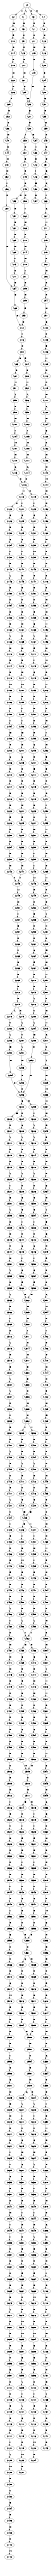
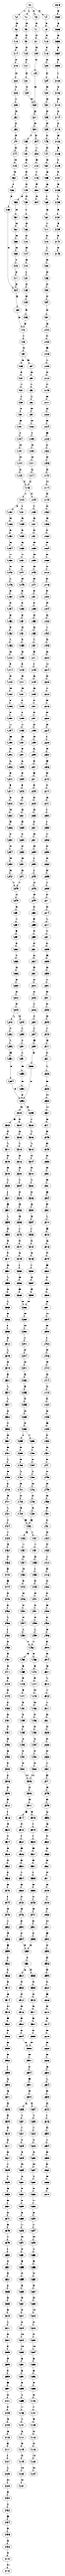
  strict digraph {
    S0
    S1
    S2
    S3
    S4
    S5
    S6
    S7
    S8
    S9
    S10
    S11
    S12
    S13
    S14
    S15
    S16
    S17
    S18
    S19
    S20
    S21
    S22
    S23
    S24
    S25
    S26
    S27
    S28
    S29
    S30
    S31
    S32
    S33
    S34
    S35
    S36
    S37
    S38
    S39
    S40
    S41
    S42
    S43
    S44
    S45
    S46
    S47
    S48
    S49
    S50
    S51
    S52
    S53
    S58
    S54
    S55
    S56
    S57
    S59
    S60
    S61
    S62
    S63
    S64
    S65
    S66
    S67
    S68
    S69
    S70
    S71
    S72
    S73
    S74
    S75
    S76
    S77
    S78
    S79
    S80
    S81
    S82
    S83
    S84
    S85
    S86
    S87
    S88
    S89
    S90
    S91
    S92
    S93
    S94
    S95
    S96
    S97
    S98
    S99
    S100
    S101
    S102
    S103
    S104
    S105
    S106
    S107
    S108
    S109
    S110
    S111
    S112
    S113
    S114
    S115
    S116
    S117
    S118
    S119
    S120
    S121
    S122
    S123
    S124
    S125
    S126
    S127
    S128
    S129
    S130
    S131
    S132
    S133
    S134
    S135
    S136
    S137
    S138
    S139
    S140
    S141
    S142
    S143
    S144
    S145
    S146
    S147
    S148
    S149
    S150
    S151
    S152
    S153
    S154
    S155
    S156
    S157
    S158
    S159
    S160
    S161
    S162
    S163
    S164
    S165
    S166
    S167
    S168
    S169
    S170
    S171
    S172
    S173
    S174
    S175
    S176
    S177
    S178
    S179
    S180
    S181
    S182
    S183
    S184
    S185
    S186
    S187
    S188
    S189
    S190
    S191
    S192
    S193
    S194
    S195
    S196
    S197
    S198
    S199
    S200
    S201
    S202
    S203
    S204
    S205
    S206
    S207
    S208
    S209
    S210
    S211
    S212
    S213
    S214
    S215
    S216
    S217
    S218
    S219
    S220
    S221
    S222
    S223
    S224
    S225
    S226
    S227
    S228
    S229
    S230
    S231
    S232
    S233
    S234
    S235
    S236
    S237
    S238
    S239
    S240
    S241
    S242
    S243
    S244
    S245
    S246
    S247
    S248
    S249
    S250
    S251
    S252
    S253
    S254
    S255
    S256
    S257
    S258
    S259
    S260
    S261
    S262
    S263
    S264
    S265
    S266
    S267
    S268
    S269
    S270
    S271
    S272
    S273
    S274
    S275
    S276
    S277
    S278
    S279
    S280
    S281
    S282
    S283
    S284
    S285
    S286
    S287
    S288
    S289
    S290
    S291
    S292
    S293
    S294
    S295
    S296
    S297
    S298
    S299
    S300
    S301
    S302
    S303
    S304
    S305
    S306
    S307
    S308
    S309
    S310
    S311
    S312
    S313
    S314
    S315
    S316
    S317
    S318
    S319
    S320
    S321
    S322
    S323
    S324
    S325
    S326
    S327
    S328
    S329
    S330
    S331
    S332
    S333
    S334
    S335
    S336
    S337
    S338
    S339
    S340
    S341
    S342
    S343
    S344
    S345
    S346
    S347
    S348
    S349
    S350
    S351
    S352
    S353
    S354
    S355
    S356
    S357
    S358
    S359
    S360
    S361
    S362
    S363
    S364
    S365
    S366
    S367
    S368
    S369
    S370
    S371
    S372
    S373
    S374
    S375
    S376
    S377
    S378
    S379
    S380
    S381
    S382
    S383
    S384
    S385
    S386
    S387
    S388
    S389
    S390
    S391
    S392
    S393
    S394
    S395
    S396
    S397
    S398
    S399
    S400
    S401
    S402
    S403
    S404
    S405
    S406
    S407
    S408
    S409
    S410
    S411
    S412
    S413
    S414
    S415
    S416
    S417
    S418
    S419
    S420
    S421
    S422
    S423
    S424
    S425
    S426
    S427
    S428
    S429
    S430
    S431
    S432
    S433
    S434
    S435
    S436
    S437
    S438
    S439
    S440
    S441
    S442
    S443
    S444
    S445
    S446
    S447
    S448
    S449
    S450
    S451
    S452
    S453
    S454
    S455
    S456
    S457
    S458
    S459
    S460
    S461
    S462
    S463
    S464
    S465
    S466
    S467
    S468
    S469
    S470
    S471
    S472
    S473
    S474
    S475
    S476
    S477
    S478
    S479
    S480
    S481
    S482
    S483
    S484
    S485
    S486
    S487
    S488
    S489
    S490
    S491
    S492
    S493
    S494
    S495
    S496
    S497
    S498
    S499
    S500
    S501
    S502
    S503
    S504
    S505
    S506
    S507
    S508
    S509
    S510
    S511
    S512
    S513
    S514
    S515
    S516
    S517
    S518
    S519
    S520
    S521
    S522
    S523
    S524
    S525
    S526
    S527
    S528
    S529
    S530
    S531
    S532
    S533
    S534
    S535
    S536
    S537
    S538
    S539
    S540
    S541
    S542
    S543
    S544
    S545
    S546
    S547
    S548
    S549
    S550
    S551
    S552
    S553
    S554
    S555
    S556
    S557
    S558
    S559
    S560
    S561
    S562
    S563
    S564
    S565
    S566
    S567
    S568
    S569
    S570
    S571
    S572
    S573
    S574
    S575
    S576
    S577
    S578
    S579
    S580
    S581
    S582
    S583
    S584
    S585
    S586
    S587
    S588
    S589
    S590
    S591
    S592
    S593
    S594
    S595
    S596
    S597
    S598
    S599
    S600
    S601
    S602
    S603
    S604
    S605
    S606
    S607
    S608
    S609
    S610
    S611
    S612
    S613
    S614
    S615
    S616
    S617
    S618
    S619
    S620
    S621
    S622
    S623
    S624
    S625
    S626
    S627
    S628
    S629
    S630
    S631
    S632
    S633
    S634
    S635
    S636
    S637
    S638
    S639
    S640
    S641
    S642
    S643
    S644
    S645
    S646
    S647
    S648
    S649
    S650
    S651
    S652
    S653
    S654
    S655
    S656
    S657
    S658
    S659
    S660
    S661
    S662
    S663
    S664
    S665
    S666
    S667
    S668
    S669
    S670
    S671
    S672
    S673
-   S674
    S675
    S676
    S677
    S678
    S679
    S680
    S681
    S682
    S683
    S684
    S685
    S686
    S687
    S688
    S689
    S690
    S691
    S692
    S693
    S694
    S695
    S696
    S697
    S698
    S699
    S700
    S701
    S702
    S703
    S704
    S705
    S706
    S707
    S708
    S709
    S710
    S711
    S712
    S713
    S714
    S715
    S716
    S717
    S718
    S719
    S720
    S721
    S722
    S723
    S724
    S725
    S726
    S727
    S728
    S729
    S730
    S731
    S732
    S733
    S734
    S735
    S736
    S737
    S738
    S739
    S740
    S741
    S742
    S743
    S0 -> S1 [label=S]
    S0 -> S2 [label=V]
    S0 -> S3 [label=L]
    S0 -> S4 [label=A]
    S1 -> S5 [label=N]
    S2 -> S6 [label=N]
    S3 -> S7 [label=A]
    S4 -> S8 [label=L]
    S5 -> S9 [label=L]
    S6 -> S10 [label=E]
    S7 -> S11 [label=L]
    S8 -> S12 [label=T]
    S9 -> S13 [label=A]
    S10 -> S14 [label=Q]
    S11 -> S15 [label=N]
    S12 -> S16 [label=L]
    S13 -> S17 [label=L]
    S14 -> S18 [label=E]
    S15 -> S19 [label=L]
    S16 -> S20 [label=T]
    S17 -> S21 [label=N]
    S18 -> S22 [label=K]
    S19 -> S23 [label=N]
    S20 -> S24 [label=P]
    S21 -> S25 [label=L]
    S22 -> S26 [label=Y]
    S23 -> S27 [label=E]
    S24 -> S28 [label=N]
    S25 -> S23 [label=N]
    S26 -> S29 [label=I]
    S27 -> S30 [label=Q]
    S28 -> S31 [label=G]
    S29 -> S32 [label=N]
    S30 -> S33 [label=I]
    S30 -> S34 [label=R]
    S31 -> S35 [label=D]
    S32 -> S36 [label=L]
    S33 -> S37 [label=T]
    S34 -> S38 [label=V]
    S35 -> S39 [label=N]
    S36 -> S40 [label=N]
    S37 -> S41 [label=F]
    S38 -> S42 [label=F]
    S39 -> S43 [label=L]
    S40 -> S44 [label=K]
    S41 -> S45 [label=P]
    S42 -> S46 [label=I]
    S43 -> S47 [label=D]
    S44 -> S48 [label=K]
    S45 -> S49 [label=T]
    S46 -> S50 [label=E]
    S47 -> S51 [label=Q]
    S48 -> S52 [label=N]
    S49 -> S53 [label=L]
    S49 -> S58 [label=A]
    S50 -> S54 [label=D]
    S51 -> S55 [label=G]
    S52 -> S56 [label=I]
    S53 -> S57 [label=K]
    S58 -> S62 [label=I]
    S55 -> S59 [label=G]
    S56 -> S60 [label=T]
    S57 -> S61 [label=K]
    S59 -> S63 [label=I]
    S60 -> S64 [label=R]
    S61 -> S65 [label=K]
    S62 -> S66 [label=K]
    S63 -> S67 [label=G]
    S64 -> S68 [label=E]
    S65 -> S69 [label=N]
    S66 -> S70 [label=L]
    S67 -> S71 [label=V]
    S68 -> S72 [label=D]
    S69 -> S73 [label=I]
    S70 -> S74 [label=N]
    S71 -> S75 [label=L]
    S72 -> S76 [label=I]
    S73 -> S77 [label=T]
    S74 -> S78 [label=N]
    S75 -> S79 [label=S]
    S76 -> S80 [label=T]
    S77 -> S64 [label=R]
    S78 -> S81 [label=I]
    S79 -> S82 [label=F]
    S80 -> S83 [label=D]
    S80 -> S84 [label=E]
    S81 -> S85 [label=T]
    S82 -> S86 [label=K]
    S83 -> S87 [label=P]
    S84 -> S88 [label=P]
    S85 -> S89 [label=R]
    S86 -> S90 [label=T]
    S87 -> S91 [label=V]
    S88 -> S92 [label=V]
    S89 -> S93 [label=E]
    S90 -> S94 [label=T]
    S91 -> S95 [label=S]
    S92 -> S96 [label=S]
    S93 -> S72 [label=D]
    S94 -> S97 [label=K]
    S95 -> S98 [label=L]
    S96 -> S99 [label=H]
    S97 -> S100 [label=G]
    S98 -> S101 [label=N]
    S99 -> S102 [label=N]
    S100 -> S103 [label=L]
    S101 -> S104 [label=I]
    S102 -> S105 [label=I]
    S103 -> S106 [label=E]
    S104 -> S107 [label=M]
    S105 -> S108 [label=M]
    S106 -> S109 [label=V]
    S107 -> S110 [label=K]
    S108 -> S111 [label=K]
    S109 -> S112 [label=A]
    S110 -> S113 [label=C]
    S111 -> S114 [label=C]
    S112 -> S115 [label=Y]
    S113 -> S116 [label=L]
    S114 -> S116 [label=L]
    S115 -> S117 [label=N]
    S116 -> S118 [label=V]
    S116 -> S119 [label=L]
    S117 -> S120 [label=C]
    S118 -> S121 [label=I]
    S118 -> S122 [label=L]
    S119 -> S123 [label=I]
    S120 -> S124 [label=N]
    S121 -> S125 [label=G]
    S122 -> S126 [label=G]
    S123 -> S127 [label=G]
    S124 -> S128 [label=E]
    S125 -> S129 [label=D]
    S126 -> S130 [label=D]
    S127 -> S131 [label=D]
    S128 -> S132 [label=L]
    S129 -> S133 [label=G]
    S130 -> S134 [label=G]
    S131 -> S135 [label=K]
    S132 -> S136 [label=K]
    S133 -> S137 [label=V]
    S134 -> S138 [label=V]
    S135 -> S139 [label=M]
    S136 -> S140 [label=K]
    S137 -> S141 [label=A]
    S138 -> S142 [label=A]
    S139 -> S143 [label=K]
    S140 -> S144 [label=M]
    S141 -> S145 [label=N]
    S142 -> S146 [label=S]
    S143 -> S147 [label=Q]
    S144 -> S148 [label=N]
    S145 -> S149 [label=F]
    S146 -> S150 [label=F]
    S147 -> S151 [label=F]
    S148 -> S152 [label=A]
    S149 -> S153 [label=L]
    S150 -> S154 [label=L]
    S151 -> S155 [label=L]
    S152 -> S156 [label=G]
    S153 -> S157 [label=D]
    S154 -> S158 [label=D]
    S155 -> S159 [label=Q]
    S156 -> S160 [label=L]
    S157 -> S161 [label=N]
    S158 -> S162 [label=D]
    S159 -> S163 [label=G]
    S160 -> S164 [label=K]
    S161 -> S165 [label=T]
    S162 -> S166 [label=S]
    S163 -> S167 [label=S]
    S164 -> S168 [label=P]
    S165 -> S169 [label=N]
    S166 -> S170 [label=N]
    S167 -> S171 [label=E]
    S168 -> S172 [label=Y]
    S169 -> S173 [label=P]
    S170 -> S174 [label=P]
    S171 -> S175 [label=I]
    S172 -> S176 [label=P]
    S173 -> S177 [label=N]
    S174 -> S178 [label=D]
    S175 -> S179 [label=G]
    S176 -> S180 [label=P]
    S177 -> S181 [label=M]
    S178 -> S182 [label=M]
    S179 -> S183 [label=K]
    S180 -> S184 [label=K]
    S181 -> S185 [label=P]
    S182 -> S186 [label=P]
    S183 -> S187 [label=L]
    S184 -> S188 [label=N]
    S185 -> S189 [label=I]
    S186 -> S190 [label=L]
    S187 -> S191 [label=R]
    S188 -> S192 [label=V]
    S189 -> S193 [label=V]
    S190 -> S194 [label=V]
    S191 -> S195 [label=A]
    S192 -> S196 [label=K]
    S193 -> S197 [label=H]
    S194 -> S198 [label=H]
    S195 -> S199 [label=K]
    S196 -> S200 [label=N]
    S197 -> S201 [label=R]
    S198 -> S202 [label=Q]
    S199 -> S203 [label=C]
    S200 -> S204 [label=W]
    S201 -> S205 [label=C]
    S202 -> S206 [label=C]
    S203 -> S207 [label=D]
    S204 -> S208 [label=D]
    S205 -> S209 [label=D]
    S206 -> S210 [label=D]
    S207 -> S211 [label=E]
    S208 -> S212 [label=V]
    S209 -> S213 [label=P]
    S210 -> S214 [label=P]
    S211 -> S215 [label=D]
    S212 -> S216 [label=R]
    S213 -> S217 [label=D]
    S214 -> S218 [label=D]
    S215 -> S219 [label=D]
    S216 -> S220 [label=T]
    S217 -> S221 [label=N]
    S218 -> S222 [label=K]
    S219 -> S223 [label=K]
    S220 -> S224 [label=K]
    S221 -> S225 [label=E]
    S222 -> S226 [label=E]
    S223 -> S227 [label=L]
    S224 -> S228 [label=I]
    S225 -> S229 [label=L]
    S226 -> S230 [label=L]
    S227 -> S231 [label=N]
    S228 -> S232 [label=K]
    S229 -> S233 [label=A]
    S230 -> S234 [label=A]
    S231 -> S235 [label=K]
    S232 -> S236 [label=E]
    S233 -> S237 [label=K]
    S234 -> S238 [label=K]
    S235 -> S239 [label=I]
    S236 -> S240 [label=F]
    S237 -> S241 [label=N]
    S238 -> S242 [label=N]
    S239 -> S243 [label=I]
    S240 -> S244 [label=L]
    S241 -> S245 [label=I]
    S242 -> S245 [label=I]
    S243 -> S246 [label=W]
    S244 -> S247 [label=Q]
    S245 -> S248 [label=W]
    S246 -> S249 [label=K]
    S247 -> S250 [label=I]
    S248 -> S251 [label=N]
    S249 -> S252 [label=T]
    S250 -> S253 [label=I]
    S251 -> S254 [label=V]
    S252 -> S255 [label=F]
    S253 -> S256 [label=V]
    S254 -> S257 [label=F]
    S255 -> S258 [label=A]
    S256 -> S259 [label=L]
    S257 -> S260 [label=A]
    S258 -> S261 [label=A]
    S259 -> S262 [label=A]
    S260 -> S263 [label=Y]
    S261 -> S264 [label=C]
    S262 -> S265 [label=D]
    S263 -> S266 [label=K]
    S264 -> S267 [label=E]
    S265 -> S268 [label=V]
    S266 -> S269 [label=E]
    S267 -> S270 [label=D]
    S268 -> S271 [label=L]
    S269 -> S272 [label=E]
    S270 -> S273 [label=D]
    S271 -> S274 [label=D]
    S272 -> S275 [label=E]
    S273 -> S276 [label=S]
    S274 -> S277 [label=S]
    S275 -> S278 [label=S]
    S275 -> S279 [label=A]
    S276 -> S280 [label=Y]
    S277 -> S281 [label=Y]
    S278 -> S282 [label=Y]
    S279 -> S283 [label=S]
    S280 -> S284 [label=S]
    S281 -> S285 [label=L]
    S282 -> S286 [label=S]
    S283 -> S287 [label=Y]
    S284 -> S288 [label=H]
    S285 -> S289 [label=H]
    S286 -> S290 [label=H]
    S287 -> S291 [label=S]
    S288 -> S292 [label=Q]
    S289 -> S293 [label=N]
    S290 -> S294 [label=Q]
    S291 -> S295 [label=H]
    S292 -> S296 [label=T]
    S293 -> S297 [label=V]
    S294 -> S296 [label=T]
    S295 -> S298 [label=Q]
    S296 -> S299 [label=D]
    S296 -> S300 [label=G]
    S297 -> S301 [label=F]
    S298 -> S296 [label=T]
    S299 -> S302 [label=V]
    S300 -> S303 [label=E]
    S300 -> S304 [label=A]
    S301 -> S305 [label=P]
    S302 -> S306 [label=S]
    S303 -> S307 [label=A]
    S304 -> S308 [label=C]
    S305 -> S309 [label=N]
    S306 -> S310 [label=S]
    S307 -> S311 [label=S]
    S308 -> S312 [label=S]
    S309 -> S313 [label=V]
    S310 -> S314 [label=Q]
    S311 -> S315 [label=A]
    S312 -> S316 [label=Q]
    S313 -> S317 [label=G]
    S314 -> S318 [label=E]
    S315 -> S319 [label=K]
    S316 -> S320 [label=Q]
    S317 -> S321 [label=L]
    S318 -> S322 [label=S]
    S319 -> S323 [label=S]
    S320 -> S324 [label=S]
    S321 -> S325 [label=S]
    S322 -> S326 [label=T]
    S323 -> S327 [label=I]
    S324 -> S328 [label=T]
    S325 -> S329 [label=N]
    S326 -> S330 [label=G]
    S327 -> S331 [label=E]
    S328 -> S332 [label=G]
    S329 -> S333 [label=M]
    S330 -> S334 [label=G]
    S331 -> S335 [label=S]
    S332 -> S336 [label=G]
    S333 -> S337 [label=W]
    S334 -> S338 [label=I]
    S335 -> S339 [label=K]
    S336 -> S340 [label=V]
    S337 -> S341 [label=N]
    S338 -> S342 [label=A]
    S339 -> S343 [label=K]
    S340 -> S344 [label=A]
    S341 -> S345 [label=R]
    S342 -> S346 [label=C]
    S343 -> S347 [label=L]
    S344 -> S348 [label=C]
    S345 -> S349 [label=F]
    S346 -> S350 [label=I]
    S347 -> S351 [label=N]
    S348 -> S352 [label=I]
    S349 -> S353 [label=T]
    S350 -> S354 [label=G]
    S351 -> S355 [label=S]
    S352 -> S356 [label=G]
    S353 -> S357 [label=R]
    S354 -> S358 [label=E]
    S355 -> S359 [label=K]
    S356 -> S360 [label=E]
    S357 -> S361 [label=E]
    S358 -> S362 [label=K]
    S359 -> S363 [label=S]
    S360 -> S362 [label=K]
    S361 -> S364 [label=E]
    S362 -> S365 [label=K]
    S363 -> S366 [label=A]
    S364 -> S367 [label=R]
    S365 -> S368 [label=N]
    S366 -> S369 [label=I]
    S367 -> S370 [label=S]
    S368 -> S371 [label=I]
    S369 -> S372 [label=A]
    S370 -> S373 [label=E]
    S371 -> S374 [label=A]
    S372 -> S375 [label=S]
    S373 -> S376 [label=G]
    S374 -> S377 [label=K]
    S375 -> S378 [label=K]
    S376 -> S379 [label=A]
    S377 -> S380 [label=R]
    S378 -> S381 [label=F]
    S379 -> S382 [label=E]
    S380 -> S383 [label=F]
    S381 -> S384 [label=S]
    S382 -> S385 [label=L]
    S383 -> S386 [label=T]
    S384 -> S387 [label=S]
    S385 -> S388 [label=L]
    S386 -> S389 [label=K]
    S387 -> S390 [label=A]
    S388 -> S391 [label=G]
    S389 -> S392 [label=A]
    S390 -> S393 [label=Y]
    S391 -> S394 [label=W]
    S392 -> S395 [label=I]
    S392 -> S396 [label=V]
    S393 -> S397 [label=K]
    S394 -> S398 [label=D]
    S395 -> S399 [label=D]
    S396 -> S400 [label=E]
    S397 -> S401 [label=E]
    S398 -> S402 [label=I]
    S399 -> S403 [label=T]
    S400 -> S404 [label=T]
    S401 -> S405 [label=S]
    S402 -> S406 [label=D]
    S403 -> S407 [label=S]
    S404 -> S408 [label=S]
    S405 -> S409 [label=Q]
    S406 -> S410 [label=Q]
    S407 -> S411 [label=K]
    S408 -> S412 [label=K]
    S409 -> S413 [label=L]
    S410 -> S414 [label=N]
    S411 -> S415 [label=L]
    S412 -> S416 [label=L]
    S413 -> S417 [label=Q]
    S414 -> S418 [label=A]
    S415 -> S419 [label=G]
    S416 -> S420 [label=G]
    S417 -> S421 [label=S]
    S418 -> S422 [label=P]
    S419 -> S423 [label=H]
    S420 -> S423 [label=H]
    S421 -> S424 [label=Y]
    S422 -> S425 [label=K]
    S423 -> S426 [label=F]
    S423 -> S427 [label=V]
    S424 -> S428 [label=V]
    S425 -> S429 [label=H]
    S426 -> S430 [label=V]
    S427 -> S431 [label=V]
    S428 -> S432 [label=Q]
    S429 -> S433 [label=L]
    S430 -> S434 [label=K]
    S431 -> S435 [label=N]
    S432 -> S436 [label=A]
    S433 -> S437 [label=A]
    S434 -> S438 [label=M]
    S435 -> S439 [label=I]
    S436 -> S440 [label=F]
    S437 -> S441 [label=P]
    S438 -> S442 [label=F]
    S439 -> S443 [label=F]
    S440 -> S444 [label=E]
    S441 -> S445 [label=Y]
    S442 -> S446 [label=E]
    S443 -> S447 [label=E]
    S444 -> S448 [label=T]
    S445 -> S449 [label=K]
    S446 -> S450 [label=D]
    S447 -> S451 [label=D]
    S448 -> S452 [label=P]
    S449 -> S453 [label=N]
    S450 -> S454 [label=F]
    S451 -> S455 [label=F]
    S452 -> S456 [label=S]
    S453 -> S457 [label=F]
    S454 -> S458 [label=S]
    S455 -> S459 [label=S]
    S456 -> S460 [label=I]
    S457 -> S461 [label=L]
    S458 -> S462 [label=I]
    S459 -> S462 [label=I]
    S460 -> S463 [label=T]
    S461 -> S464 [label=N]
    S462 -> S465 [label=R]
    S462 -> S466 [label=Q]
    S463 -> S467 [label=N]
    S464 -> S468 [label=A]
    S465 -> S469 [label=G]
    S466 -> S470 [label=G]
    S467 -> S471 [label=N]
    S468 -> S472 [label=V]
    S469 -> S473 [label=D]
    S470 -> S474 [label=D]
    S471 -> S475 [label=N]
    S472 -> S476 [label=F]
    S473 -> S477 [label=Q]
    S474 -> S478 [label=N]
    S475 -> S479 [label=D]
    S476 -> S480 [label=A]
    S477 -> S481 [label=D]
    S478 -> S482 [label=N]
    S479 -> S483 [label=L]
    S480 -> S484 [label=L]
    S481 -> S485 [label=L]
    S482 -> S486 [label=L]
    S483 -> S487 [label=D]
    S484 -> S488 [label=N]
    S485 -> S489 [label=D]
    S486 -> S490 [label=D]
    S487 -> S491 [label=A]
    S488 -> S492 [label=L]
    S489 -> S493 [label=G]
    S490 -> S494 [label=G]
    S491 -> S495 [label=K]
    S492 -> S496 [label=K]
    S493 -> S497 [label=T]
    S494 -> S498 [label=T]
    S495 -> S499 [label=E]
    S496 -> S500 [label=P]
    S497 -> S501 [label=A]
    S498 -> S502 [label=A]
    S499 -> S503 [label=L]
    S500 -> S504 [label=N]
    S501 -> S505 [label=M]
    S502 -> S505 [label=M]
    S503 -> S506 [label=L]
    S504 -> S507 [label=G]
    S505 -> S508 [label=L]
    S506 -> S509 [label=D]
    S507 -> S510 [label=S]
    S508 -> S511 [label=N]
    S509 -> S512 [label=R]
    S510 -> S513 [label=V]
    S511 -> S514 [label=E]
    S511 -> S515 [label=Q]
    S512 -> S516 [label=I]
    S513 -> S517 [label=V]
    S514 -> S518 [label=T]
    S515 -> S519 [label=I]
    S516 -> S520 [label=Q]
    S517 -> S521 [label=D]
    S518 -> S522 [label=I]
    S519 -> S523 [label=I]
    S520 -> S524 [label=Y]
    S521 -> S525 [label=A]
    S522 -> S526 [label=E]
    S523 -> S527 [label=E]
    S524 -> S528 [label=K]
    S525 -> S529 [label=P]
    S526 -> S530 [label=R]
    S527 -> S531 [label=R]
    S528 -> S532 [label=A]
    S529 -> S533 [label=T]
    S530 -> S534 [label=V]
    S531 -> S535 [label=I]
    S532 -> S536 [label=L]
    S533 -> S537 [label=V]
    S534 -> S538 [label=R]
    S535 -> S539 [label=R]
    S536 -> S540 [label=K]
    S537 -> S541 [label=F]
    S538 -> S542 [label=Y]
    S539 -> S543 [label=Y]
    S540 -> S544 [label=I]
    S541 -> S545 [label=Q]
    S542 -> S546 [label=G]
    S543 -> S547 [label=G]
    S544 -> S548 [label=Q]
    S545 -> S549 [label=R]
    S546 -> S550 [label=P]
    S547 -> S551 [label=P]
    S548 -> S552 [label=V]
    S549 -> S553 [label=C]
    S550 -> S554 [label=L]
    S551 -> S555 [label=L]
    S552 -> S556 [label=Q]
    S553 -> S557 [label=G]
    S554 -> S558 [label=P]
    S555 -> S558 [label=P]
    S556 -> S559 [label=E]
    S557 -> S560 [label=L]
    S558 -> S561 [label=L]
    S559 -> S562 [label=L]
    S560 -> S563 [label=K]
    S561 -> S564 [label=C]
    S561 -> S565 [label=N]
    S562 -> S566 [label=L]
    S563 -> S567 [label=D]
    S564 -> S568 [label=A]
    S565 -> S569 [label=A]
    S566 -> S570 [label=D]
    S567 -> S571 [label=A]
    S568 -> S572 [label=A]
    S569 -> S573 [label=A]
    S570 -> S574 [label=G]
    S571 -> S575 [label=Q]
    S572 -> S576 [label=K]
    S573 -> S577 [label=K]
    S574 -> S578 [label=M]
    S575 -> S579 [label=V]
    S576 -> S580 [label=F]
    S577 -> S581 [label=F]
    S578 -> S582 [label=E]
    S579 -> S583 [label=L]
    S580 -> S584 [label=L]
    S581 -> S585 [label=L]
    S582 -> S586 [label=T]
    S583 -> S587 [label=M]
    S584 -> S588 [label=D]
    S585 -> S588 [label=D]
    S586 -> S589 [label=K]
    S587 -> S590 [label=E]
    S588 -> S591 [label=N]
    S589 -> S592 [label=D]
    S590 -> S593 [label=A]
    S591 -> S594 [label=L]
    S592 -> S595 [label=I]
    S593 -> S596 [label=R]
    S594 -> S597 [label=E]
    S595 -> S598 [label=C]
    S596 -> S599 [label=R]
    S597 -> S600 [label=N]
    S598 -> S601 [label=G]
    S599 -> S602 [label=L]
    S600 -> S603 [label=C]
    S600 -> S604 [label=T]
    S601 -> S605 [label=N]
    S602 -> S606 [label=E]
    S603 -> S607 [label=S]
    S604 -> S608 [label=S]
    S605 -> S609 [label=R]
    S606 -> S610 [label=D]
    S607 -> S611 [label=I]
    S608 -> S612 [label=I]
    S609 -> S613 [label=N]
    S610 -> S614 [label=K]
    S611 -> S615 [label=Y]
    S612 -> S616 [label=Y]
    S613 -> S617 [label=T]
    S614 -> S618 [label=D]
    S615 -> S619 [label=G]
    S616 -> S620 [label=G]
    S617 -> S621 [label=D]
    S618 -> S622 [label=N]
    S619 -> S623 [label=N]
    S620 -> S624 [label=N]
    S621 -> S625 [label=V]
    S622 -> S626 [label=F]
    S623 -> S627 [label=G]
    S624 -> S628 [label=S]
    S625 -> S629 [label=V]
    S626 -> S630 [label=G]
    S627 -> S631 [label=D]
    S628 -> S632 [label=D]
    S629 -> S633 [label=G]
    S630 -> S634 [label=S]
    S631 -> S635 [label=T]
    S632 -> S636 [label=V]
    S633 -> S637 [label=F]
    S634 -> S638 [label=F]
    S635 -> S639 [label=D]
    S636 -> S640 [label=D]
    S637 -> S641 [label=A]
    S638 -> S642 [label=D]
    S639 -> S643 [label=V]
    S640 -> S644 [label=I]
    S641 -> S645 [label=N]
    S642 -> S646 [label=I]
    S643 -> S647 [label=K]
    S644 -> S648 [label=K]
    S645 -> S649 [label=V]
    S646 -> S650 [label=D]
    S647 -> S651 [label=A]
    S648 -> S652 [label=S]
    S649 -> S653 [label=I]
    S650 -> S654 [label=V]
    S651 -> S655 [label=F]
    S652 -> S656 [label=F]
    S653 -> S657 [label=A]
    S654 -> S658 [label=R]
    S655 -> S659 [label=A]
    S656 -> S660 [label=A]
    S657 -> S661 [label=D]
    S658 -> S662 [label=P]
    S659 -> S663 [label=E]
    S660 -> S664 [label=E]
    S661 -> S665 [label=L]
    S662 -> S666 [label=Q]
    S663 -> S667 [label=R]
    S664 -> S668 [label=R]
    S665 -> S669 [label=D]
    S666 -> S670 [label=G]
    S667 -> S671 [label=L]
    S668 -> S672 [label=M]
    S669 -> S673 [label=D]
-   S670 -> S674 [label=E]
    S671 -> S675 [label=E]
    S672 -> S676 [label=E]
    S673 -> S677 [label=S]
-   S674 -> S678 [label=K]
    S675 -> S679 [label=M]
    S676 -> S680 [label=E]
    S677 -> S681 [label=A]
    S678 -> S682 [label=D]
    S679 -> S683 [label=M]
    S680 -> S684 [label=M]
    S681 -> S685 [label=L]
    S682 -> S686 [label=G]
    S683 -> S687 [label=E]
    S684 -> S688 [label=E]
    S685 -> S689 [label=K]
    S686 -> S690 [label=K]
    S687 -> S691 [label=E]
    S688 -> S692 [label=E]
    S689 -> S693 [label=L]
    S690 -> S694 [label=P]
    S691 -> S695 [label=D]
    S692 -> S696 [label=Q]
    S693 -> S697 [label=E]
    S694 -> S698 [label=A]
    S695 -> S699 [label=S]
    S696 -> S700 [label=T]
    S697 -> S701 [label=A]
    S698 -> S702 [label=I]
    S699 -> S703 [label=V]
    S700 -> S704 [label=I]
    S701 -> S705 [label=L]
    S702 -> S706 [label=Q]
    S703 -> S707 [label=S]
    S704 -> S708 [label=Q]
    S705 -> S709 [label=Q]
    S706 -> S710 [label=N]
    S707 -> S711 [label=G]
    S708 -> S712 [label=A]
    S709 -> S713 [label=Q]
    S710 -> S714 [label=L]
    S711 -> S715 [label=R]
    S712 -> S716 [label=A]
    S713 -> S717 [label=R]
    S714 -> S718 [label=L]
    S715 -> S719 [label=A]
    S716 -> S720 [label=M]
    S717 -> S721 [label=I]
    S718 -> S722 [label=H]
    S719 -> S723 [label=M]
    S720 -> S724 [label=K]
    S721 -> S725 [label=S]
    S722 -> S726 [label=F]
    S723 -> S727 [label=K]
    S725 -> S728 [label=M]
    S726 -> S729 [label=Y]
    S728 -> S730 [label=D]
    S729 -> S731 [label=A]
    S730 -> S732 [label=Y]
    S731 -> S733 [label=R]
    S732 -> S734 [label=E]
    S733 -> S735 [label=S]
    S734 -> S736 [label=D]
    S735 -> S737 [label=D]
    S736 -> S738 [label=N]
    S737 -> S739 [label=Q]
    S738 -> S740 [label=A]
    S739 -> S741 [label=P]
    S740 -> S742 [label=M]
    S741 -> S743 [label=D]
  }
